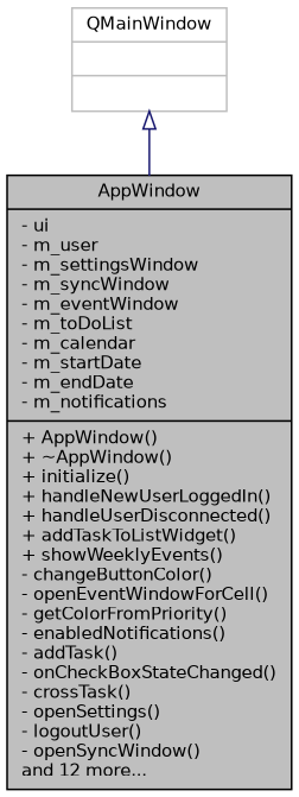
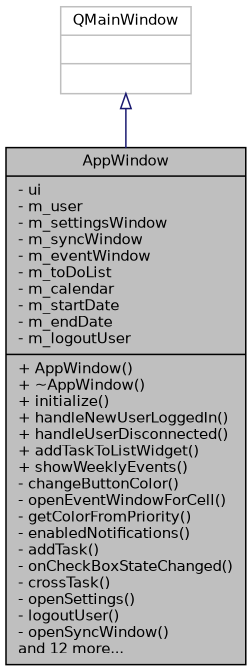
  digraph {
    node [fontname=Helvetica fontsize=10 shape=record style=filled]
-   n1 [color=black fillcolor=grey75 fontcolor=black height=0.2 label="{AppWindow\n|- ui\l- m_user\l- m_settingsWindow\l- m_syncWindow\l- m_eventWindow\l- m_toDoList\l- m_calendar\l- m_startDate\l- m_endDate\l- m_notifications\l|+ AppWindow()\l+ ~AppWindow()\l+ initialize()\l+ handleNewUserLoggedIn()\l+ handleUserDisconnected()\l+ addTaskToListWidget()\l+ showWeeklyEvents()\l- changeButtonColor()\l- openEventWindowForCell()\l- getColorFromPriority()\l- enabledNotifications()\l- addTask()\l- onCheckBoxStateChanged()\l- crossTask()\l- openSettings()\l- logoutUser()\l- openSyncWindow()\land 12 more...\l}" width=0.4]
+   n1 [color=black fillcolor=grey75 fontcolor=black height=0.2 label="{AppWindow\n|- ui\l- m_user\l- m_settingsWindow\l- m_syncWindow\l- m_eventWindow\l- m_toDoList\l- m_calendar\l- m_startDate\l- m_endDate\l- m_logoutUser\l|+ AppWindow()\l+ ~AppWindow()\l+ initialize()\l+ handleNewUserLoggedIn()\l+ handleUserDisconnected()\l+ addTaskToListWidget()\l+ showWeeklyEvents()\l- changeButtonColor()\l- openEventWindowForCell()\l- getColorFromPriority()\l- enabledNotifications()\l- addTask()\l- onCheckBoxStateChanged()\l- crossTask()\l- openSettings()\l- logoutUser()\l- openSyncWindow()\land 12 more...\l}" width=0.4]
    n2 [color=grey75 fillcolor=white height=0.2 label="{QMainWindow\n||}" width=0.4]
    n2 -> n1 [arrowtail=onormal color=midnightblue dir=back fontname=Helvetica fontsize=10 labelfontname=Helvetica labelfontsize=10 style=solid]
  }
